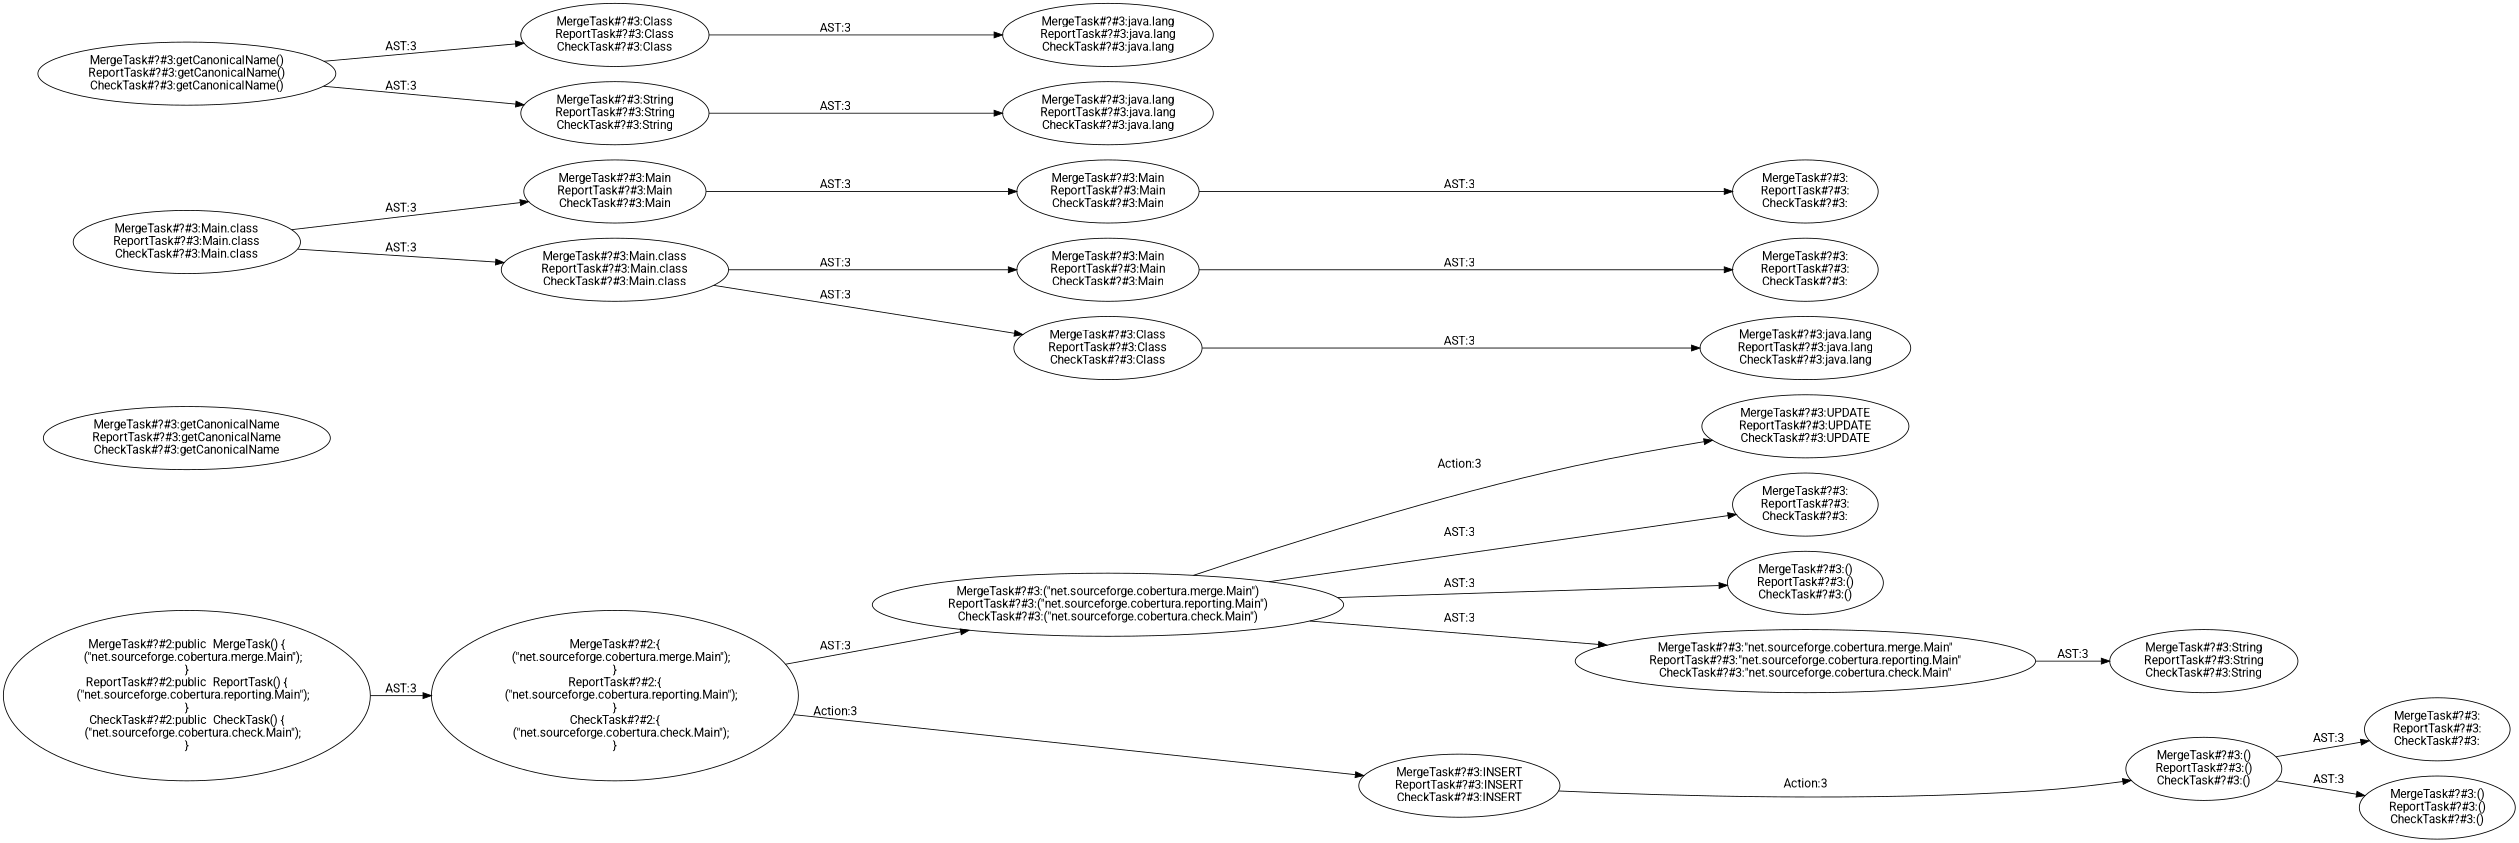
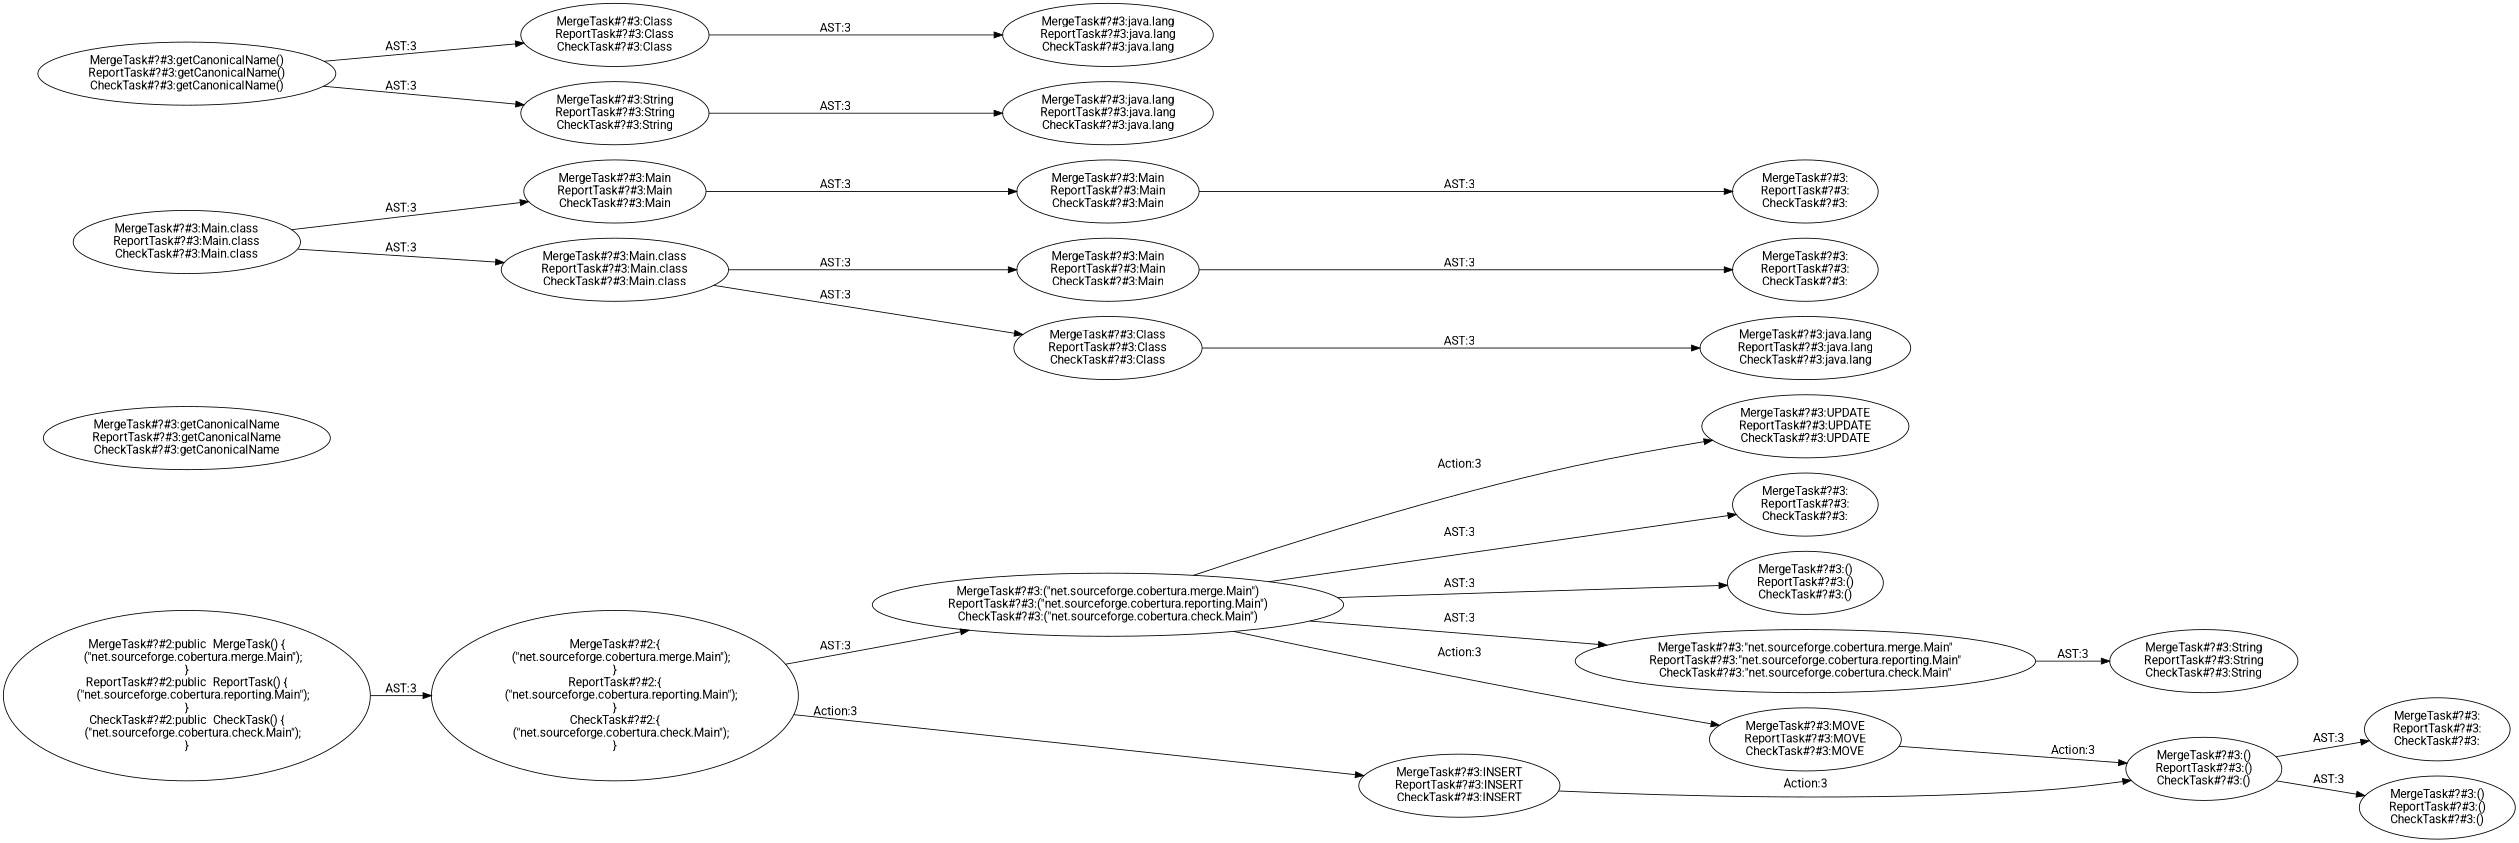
  digraph {
    rankdir=LR
    fontname=Roboto
    node [shape=ellipse fontname=Roboto]
    edge [fontname=Roboto]
    n1 [label="MergeTask#?#3:UPDATE\nReportTask#?#3:UPDATE\nCheckTask#?#3:UPDATE"]
    n2 [label="MergeTask#?#3:(\"net.sourceforge.cobertura.merge.Main\")\nReportTask#?#3:(\"net.sourceforge.cobertura.reporting.Main\")\nCheckTask#?#3:(\"net.sourceforge.cobertura.check.Main\")"]
    n3 [label="MergeTask#?#3:\nReportTask#?#3:\nCheckTask#?#3:"]
    n4 [label="MergeTask#?#3:()\nReportTask#?#3:()\nCheckTask#?#3:()"]
    n5 [label="MergeTask#?#3:\"net.sourceforge.cobertura.merge.Main\"\nReportTask#?#3:\"net.sourceforge.cobertura.reporting.Main\"\nCheckTask#?#3:\"net.sourceforge.cobertura.check.Main\""]
+   n6 [label="MergeTask#?#3:MOVE\nReportTask#?#3:MOVE\nCheckTask#?#3:MOVE"]
    n7 [label="MergeTask#?#2:\{\n    (\"net.sourceforge.cobertura.merge.Main\");\n\}\nReportTask#?#2:\{\n    (\"net.sourceforge.cobertura.reporting.Main\");\n\}\nCheckTask#?#2:\{\n    (\"net.sourceforge.cobertura.check.Main\");\n\}"]
    n8 [label="MergeTask#?#3:INSERT\nReportTask#?#3:INSERT\nCheckTask#?#3:INSERT"]
    n9 [label="MergeTask#?#2:public  MergeTask() \{\n    (\"net.sourceforge.cobertura.merge.Main\");\n\}\nReportTask#?#2:public  ReportTask() \{\n    (\"net.sourceforge.cobertura.reporting.Main\");\n\}\nCheckTask#?#2:public  CheckTask() \{\n    (\"net.sourceforge.cobertura.check.Main\");\n\}"]
    n10 [label="MergeTask#?#3:()\nReportTask#?#3:()\nCheckTask#?#3:()"]
    n11 [label="MergeTask#?#3:\nReportTask#?#3:\nCheckTask#?#3:"]
    n12 [label="MergeTask#?#3:()\nReportTask#?#3:()\nCheckTask#?#3:()"]
    n13 [label="MergeTask#?#3:getCanonicalName\nReportTask#?#3:getCanonicalName\nCheckTask#?#3:getCanonicalName"]
    n14 [label="MergeTask#?#3:Main.class\nReportTask#?#3:Main.class\nCheckTask#?#3:Main.class"]
    n15 [label="MergeTask#?#3:Main\nReportTask#?#3:Main\nCheckTask#?#3:Main"]
    n16 [label="MergeTask#?#3:Main.class\nReportTask#?#3:Main.class\nCheckTask#?#3:Main.class"]
    n17 [label="MergeTask#?#3:Main\nReportTask#?#3:Main\nCheckTask#?#3:Main"]
    n18 [label="MergeTask#?#3:\nReportTask#?#3:\nCheckTask#?#3:"]
    n19 [label="MergeTask#?#3:Main\nReportTask#?#3:Main\nCheckTask#?#3:Main"]
    n20 [label="MergeTask#?#3:Class\nReportTask#?#3:Class\nCheckTask#?#3:Class"]
    n21 [label="MergeTask#?#3:\nReportTask#?#3:\nCheckTask#?#3:"]
    n22 [label="MergeTask#?#3:java.lang\nReportTask#?#3:java.lang\nCheckTask#?#3:java.lang"]
    n23 [label="MergeTask#?#3:getCanonicalName()\nReportTask#?#3:getCanonicalName()\nCheckTask#?#3:getCanonicalName()"]
    n24 [label="MergeTask#?#3:Class\nReportTask#?#3:Class\nCheckTask#?#3:Class"]
    n25 [label="MergeTask#?#3:String\nReportTask#?#3:String\nCheckTask#?#3:String"]
    n26 [label="MergeTask#?#3:java.lang\nReportTask#?#3:java.lang\nCheckTask#?#3:java.lang"]
    n27 [label="MergeTask#?#3:java.lang\nReportTask#?#3:java.lang\nCheckTask#?#3:java.lang"]
    n28 [label="MergeTask#?#3:String\nReportTask#?#3:String\nCheckTask#?#3:String"]
    n2 -> n1 [label="Action:3"]
    n2 -> n3 [label="AST:3"]
    n2 -> n4 [label="AST:3"]
    n2 -> n5 [label="AST:3"]
+   n2 -> n6 [label="Action:3"]
    n5 -> n28 [label="AST:3"]
+   n6 -> n10 [label="Action:3"]
    n7 -> n2 [label="AST:3"]
    n7 -> n8 [label="Action:3"]
    n8 -> n10 [label="Action:3"]
    n9 -> n7 [label="AST:3"]
    n10 -> n11 [label="AST:3"]
    n10 -> n12 [label="AST:3"]
    n14 -> n15 [label="AST:3"]
    n14 -> n16 [label="AST:3"]
    n15 -> n17 [label="AST:3"]
    n16 -> n19 [label="AST:3"]
    n16 -> n20 [label="AST:3"]
    n17 -> n18 [label="AST:3"]
    n19 -> n21 [label="AST:3"]
    n20 -> n22 [label="AST:3"]
    n23 -> n24 [label="AST:3"]
    n23 -> n25 [label="AST:3"]
    n24 -> n26 [label="AST:3"]
    n25 -> n27 [label="AST:3"]
  }
